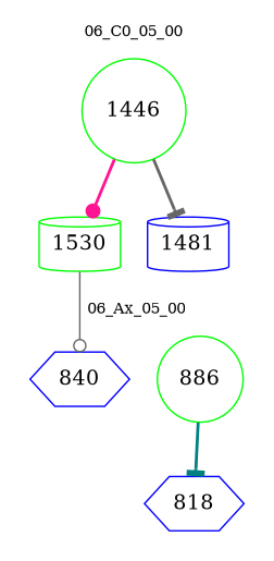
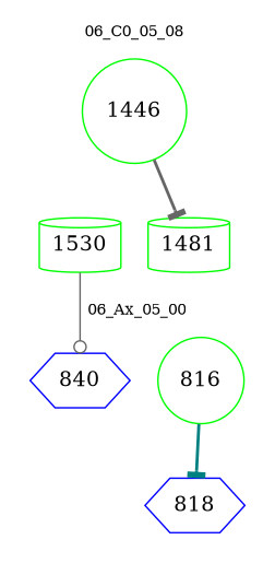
  digraph {
    node [color=green shape=circle]
    edge [arrowhead=tee color=gray40 style=bold]
-   n1 [label=886]
+   n1 [label=816]
    n2 [color=blue label=818 shape=hexagon]
    n3 [color=blue label=840 shape=hexagon]
    n4 [label=1446]
    n5 [label=1530 shape=cylinder]
-   n6 [color=blue label=1481 shape=cylinder]
+   n6 [label=1481 shape=cylinder]
    subgraph cluster_1 {
      color=white
      fontsize=10
      label="06_Ax_05_00"
      n1
      n2
      n3
    }
    subgraph cluster_2 {
      color=white
      fontsize=10
-     label="06_C0_05_00"
+     label="06_C0_05_08"
      n4
      n5
      n6
    }
    n1 -> n2 [color=teal]
-   n4 -> n5 [arrowhead=dot color=deeppink]
    n4 -> n6
    n5 -> n3 [arrowhead=odot style=solid]
  }
